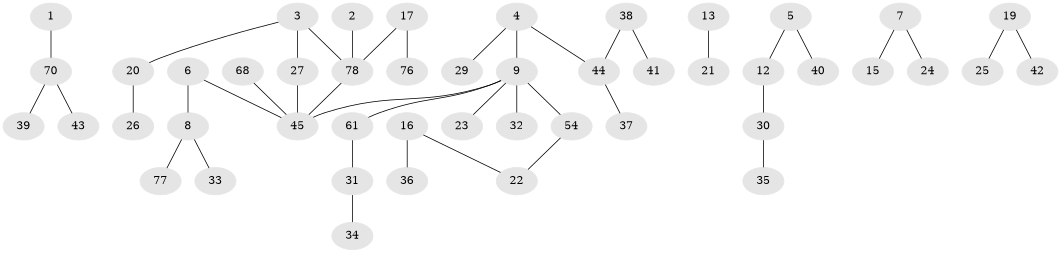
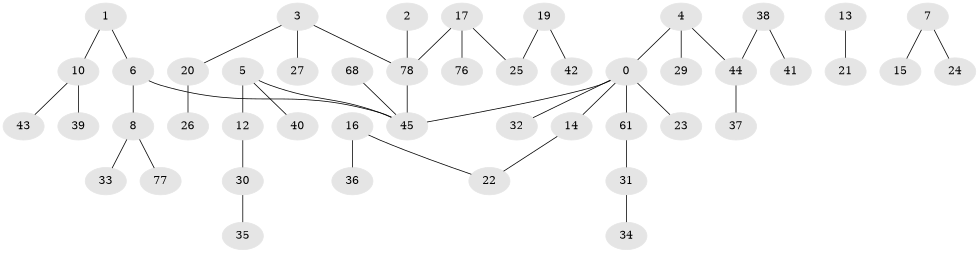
  graph {
    node [color=gray90 style=filled]
    edge [weight=1.0]
    1
    6
-   10 [label=70]
+   10
    45
    8
    39
    43
    n8 [label=78]
    2
    3
    20
    27
    13
    21
    26
    4
-   9
+   9 [label=0]
    29
    44
    n20 [label=61]
-   14 [label=54]
+   14
    23
    32
    37
    5
    12
    40
    30
    33
    n30 [label=77]
    7
    15
    24
    31
    22
    34
    35
    16
    36
    17
    25
    n42 [label=76]
    n43 [label=68]
    19
    42
    38
    41
+   1 -- 6
    1 -- 10
    6 -- 45
    6 -- 8
    10 -- 39
    10 -- 43
    8 -- 33
    8 -- n30
    n8 -- 45
    2 -- n8
    3 -- n8
    3 -- 20
    3 -- 27
    20 -- 26
    13 -- 21
    4 -- 9
    4 -- 29
    4 -- 44
    9 -- 45
    9 -- n20
    9 -- 14
    9 -- 23
    9 -- 32
    44 -- 37
    n20 -- 31
    14 -- 22
-   27 -- 45
+   5 -- 45
    5 -- 12
    5 -- 40
    12 -- 30
    30 -- 35
    7 -- 15
    7 -- 24
    31 -- 34
    16 -- 22
    16 -- 36
    17 -- n8
+   17 -- 25
    17 -- n42
    n43 -- 45
    19 -- 25
    19 -- 42
    38 -- 44
    38 -- 41
  }
